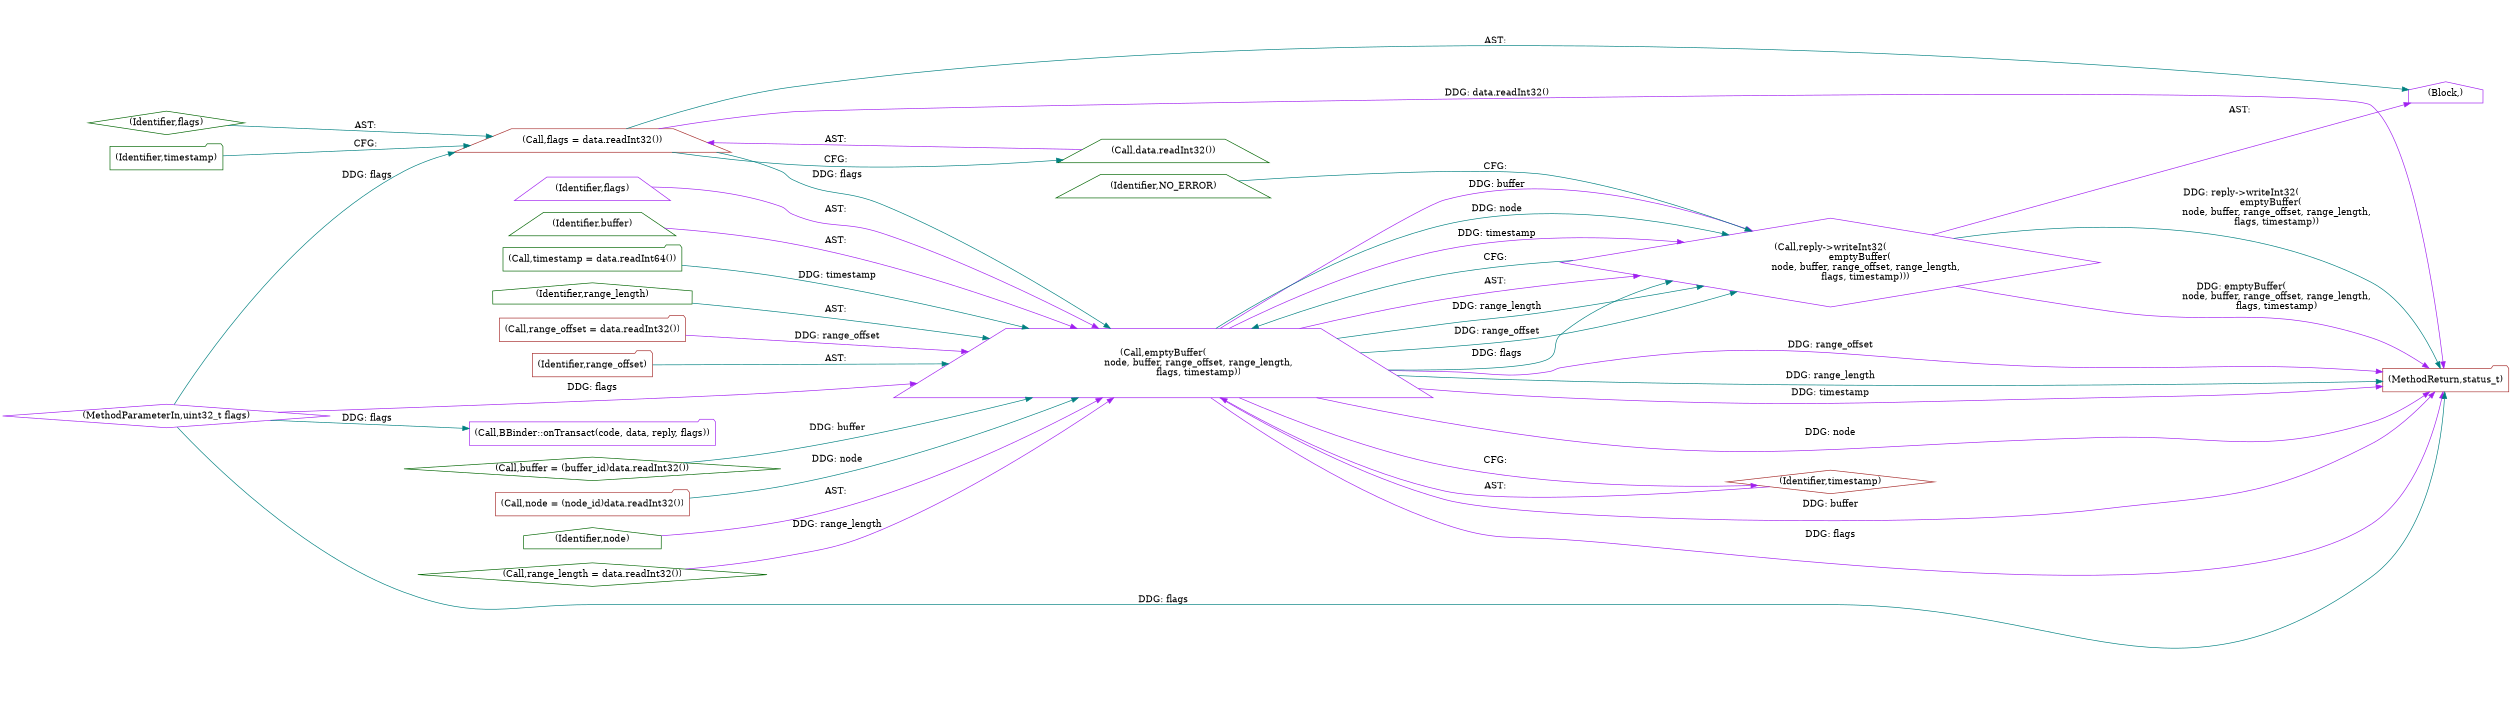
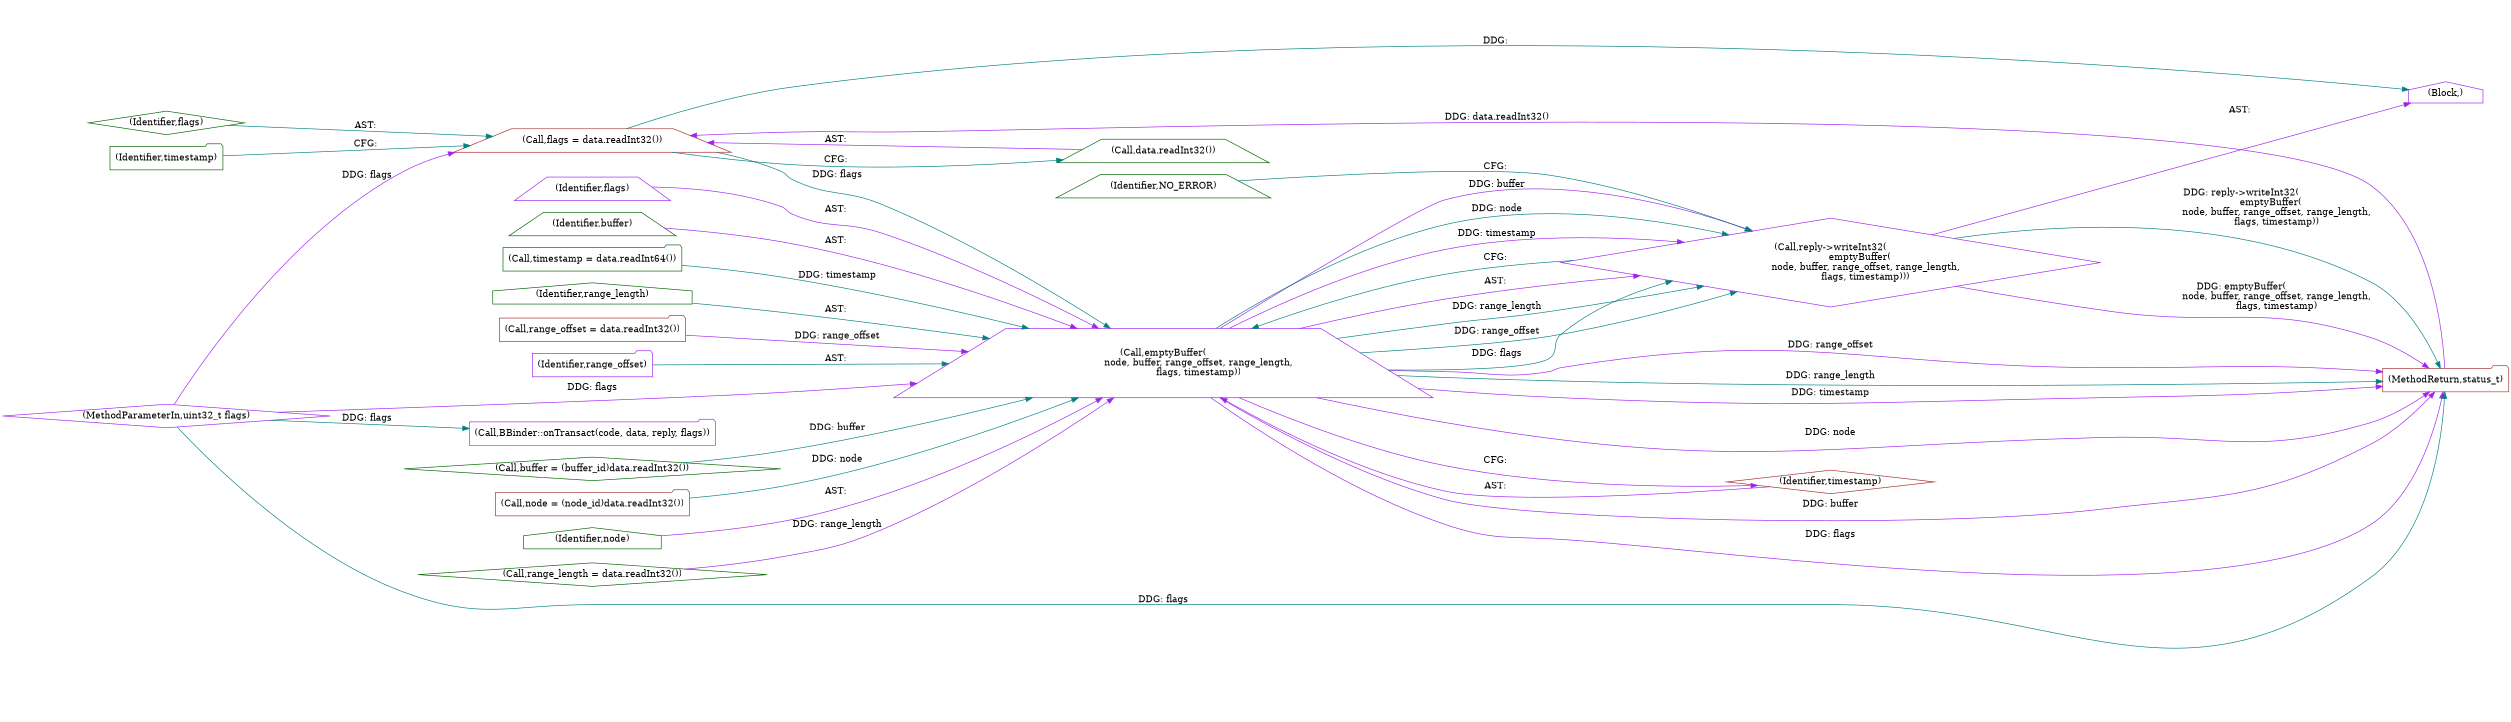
  digraph {
    rankdir=LR
    node [color=darkgreen shape=folder]
    edge [color=teal]
    n1 [color=brown label="(Call,flags = data.readInt32())" shape=trapezium]
    n2 [color=purple label="(Call,emptyBuffer(\n                        node, buffer, range_offset, range_length,\n                        flags, timestamp))" shape=trapezium]
    n3 [color=purple label="(Block,)" shape=house]
    n4 [color=brown label="(MethodReturn,status_t)"]
    n5 [label="(Call,data.readInt32())" shape=trapezium]
    n6 [color=purple label="(Call,reply->writeInt32(\n                    emptyBuffer(\n                        node, buffer, range_offset, range_length,\n                        flags, timestamp)))" shape=diamond]
    n7 [color=brown label="(Identifier,timestamp)" shape=diamond]
    n8 [color=purple label="(MethodParameterIn,uint32_t flags)" shape=diamond]
    n9 [color=purple label="(Call,BBinder::onTransact(code, data, reply, flags))"]
-   n10 [color=brown label="(Identifier,range_offset)"]
+   n10 [color=purple label="(Identifier,range_offset)"]
    n11 [label="(Call,buffer = (buffer_id)data.readInt32())" shape=diamond]
    n12 [label="(Identifier,NO_ERROR)" shape=trapezium]
    n13 [label="(Identifier,node)" shape=house]
    n14 [color=brown label="(Call,node = (node_id)data.readInt32())"]
    n15 [label="(Identifier,buffer)" shape=trapezium]
    n16 [label="(Call,timestamp = data.readInt64())"]
    n17 [label="(Identifier,timestamp)"]
    n18 [label="(Identifier,range_length)" shape=house]
    n19 [color=brown label="(Call,range_offset = data.readInt32())"]
    n20 [label="(Call,range_length = data.readInt32())" shape=diamond]
    n21 [label="(Identifier,flags)" shape=diamond]
    n22 [color=purple label="(Identifier,flags)" shape=trapezium]
    n1 -> n2 [label="DDG: flags"]
-   n1 -> n3 [label="AST: "]
-   n1 -> n4 [color=purple label="DDG: data.readInt32()"]
+   n1 -> n3 [label="DDG: "]
+   n4 -> n1 [color=purple label="DDG: data.readInt32()"]
    n1 -> n5 [label="CFG: "]
    n2 -> n4 [color=purple label="DDG: node"]
    n2 -> n4 [color=purple label="DDG: range_offset"]
    n2 -> n4 [label="DDG: range_length"]
    n2 -> n4 [color=purple label="DDG: flags"]
    n2 -> n4 [color=purple label="DDG: timestamp"]
    n2 -> n4 [color=purple label="DDG: buffer"]
    n2 -> n6 [color=purple label="AST: "]
    n2 -> n6 [label="DDG: range_length"]
    n2 -> n6 [label="DDG: range_offset"]
    n2 -> n6 [label="DDG: flags"]
    n2 -> n6 [color=purple label="DDG: buffer"]
    n2 -> n6 [label="DDG: node"]
    n2 -> n6 [color=purple label="DDG: timestamp"]
    n2 -> n7 [color=purple label="CFG: "]
    n5 -> n1 [color=purple label="AST: "]
    n6 -> n2 [label="CFG: "]
    n6 -> n3 [color=purple label="AST: "]
    n6 -> n4 [color=purple label="DDG: emptyBuffer(\n                        node, buffer, range_offset, range_length,\n                        flags, timestamp)"]
    n6 -> n4 [label="DDG: reply->writeInt32(\n                    emptyBuffer(\n                        node, buffer, range_offset, range_length,\n                        flags, timestamp))"]
    n7 -> n2 [color=purple label="AST: "]
-   n8 -> n1 [label="DDG: flags"]
+   n8 -> n1 [color=purple label="DDG: flags"]
    n8 -> n2 [color=purple label="DDG: flags"]
    n8 -> n4 [label="DDG: flags"]
    n8 -> n9 [label="DDG: flags"]
    n10 -> n2 [label="AST: "]
    n11 -> n2 [label="DDG: buffer"]
    n12 -> n6 [label="CFG: "]
    n13 -> n2 [color=purple label="AST: "]
    n14 -> n2 [label="DDG: node"]
    n15 -> n2 [color=purple label="AST: "]
    n16 -> n2 [label="DDG: timestamp"]
    n17 -> n1 [label="CFG: "]
    n18 -> n2 [label="AST: "]
    n19 -> n2 [color=purple label="DDG: range_offset"]
    n20 -> n2 [color=purple label="DDG: range_length"]
    n21 -> n1 [label="AST: "]
    n22 -> n2 [color=purple label="AST: "]
  }
